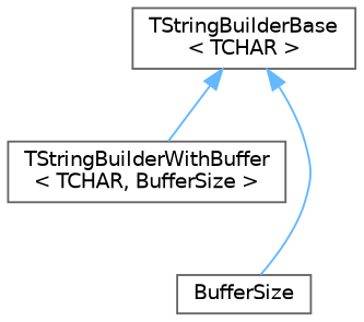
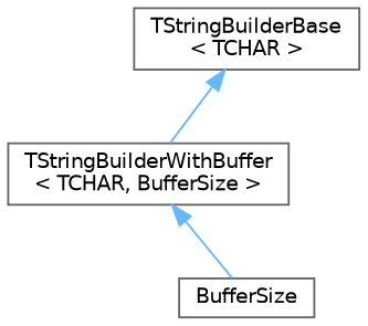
  digraph {
    rankdir=TB
    node [color=grey40 fillcolor=white fontname=Helvetica fontsize=10 shape=box style=filled]
    edge [color=steelblue1 dir=back fontname=Helvetica fontsize=10 labelfontname=Helvetica labelfontsize=10 style=solid]
    n1 [height=0.2 label="TStringBuilderBase\l\< TCHAR \>" width=0.4]
    n2 [height=0.2 label="TStringBuilderWithBuffer\l\< TCHAR, BufferSize \>" width=0.4]
    n3 [height=0.2 label=BufferSize width=0.4]
    n1 -> n2
-   n1 -> n3
+   n2 -> n3
  }
